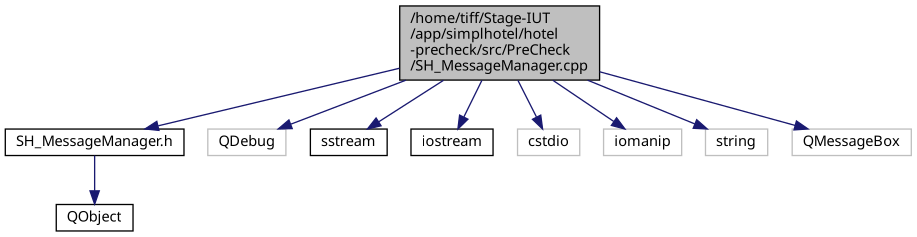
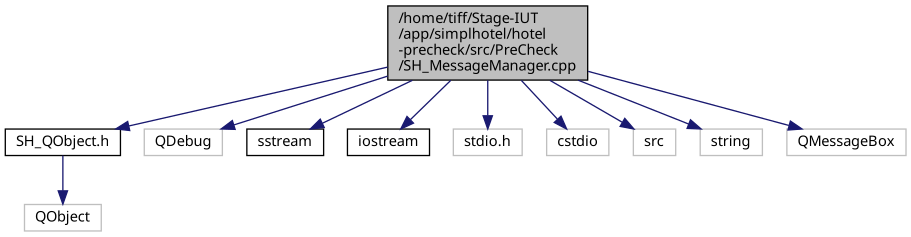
  digraph {
    node [color=grey75 fontname=Verdana fontsize=11 shape=record]
    edge [color=midnightblue fontname=Verdana fontsize=11 labelfontname=Verdana labelfontsize=11 style=solid]
    n1 [color=black fillcolor=grey75 fontcolor=black height=0.2 label="/home/tiff/Stage-IUT\l/app/simplhotel/hotel\l-precheck/src/PreCheck\l/SH_MessageManager.cpp" style=filled width=0.4]
-   n2 [color=black height=0.2 label="SH_MessageManager.h" width=0.4]
+   n2 [color=black height=0.2 label="SH_QObject.h" width=0.4]
    n3 [height=0.2 label=QDebug width=0.4]
    n4 [color=black height=0.2 label=sstream width=0.4]
    n5 [color=black height=0.2 label=iostream width=0.4]
+   n6 [height=0.2 label="stdio.h" width=0.4]
    n7 [height=0.2 label=cstdio width=0.4]
-   n8 [height=0.2 label=iomanip width=0.4]
+   n8 [height=0.2 label=src width=0.4]
    n9 [height=0.2 label=string width=0.4]
    n10 [height=0.2 label=QMessageBox width=0.4]
-   n11 [color=black height=0.2 label=QObject width=0.4]
+   n11 [height=0.2 label=QObject width=0.4]
    n1 -> n2
    n1 -> n3
    n1 -> n4
    n1 -> n5
+   n1 -> n6
    n1 -> n7
    n1 -> n8
    n1 -> n9
    n1 -> n10
    n2 -> n11
  }
